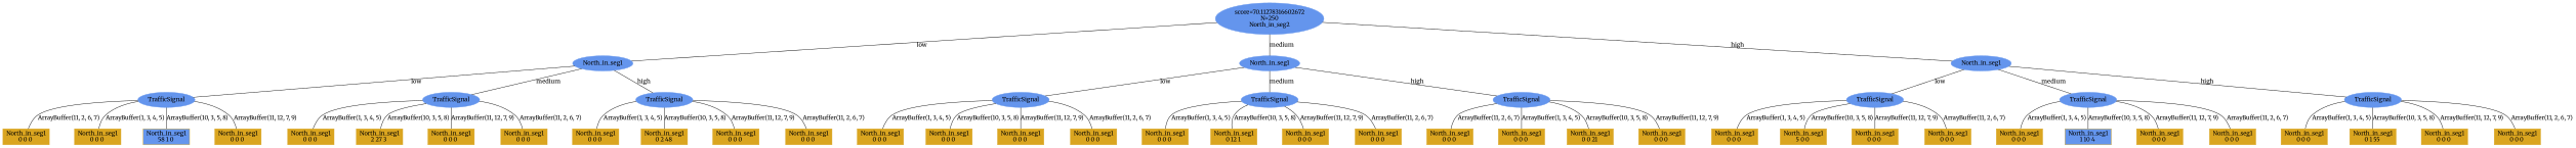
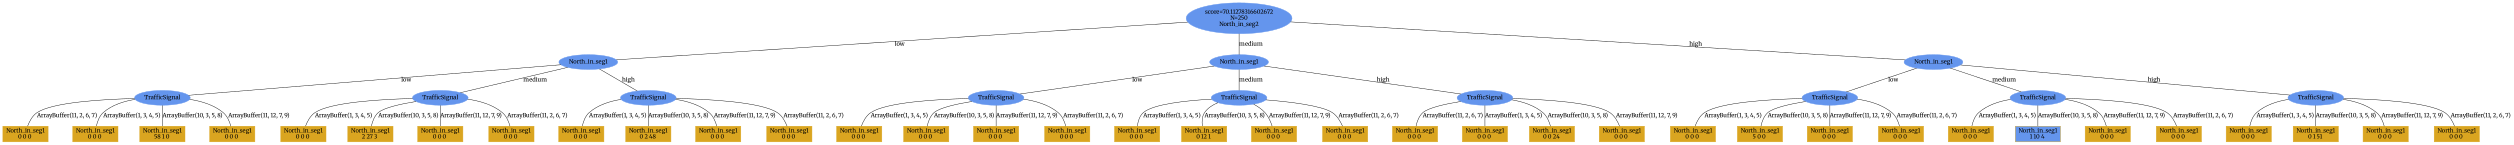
  digraph {
    fontname=Merriweather
    node [color=goldenrod fontname=Merriweather shape=box style=filled]
    edge [dir=none fontname=Merriweather]
    n1 [color=cornflowerblue label="score=70.11278316602672\nN=250\nNorth_in_seg2" shape=ellipse]
    n2 [color=cornflowerblue label=North_in_seg1 shape=ellipse]
    n3 [color=cornflowerblue label=North_in_seg1 shape=ellipse]
    n4 [color=cornflowerblue label=North_in_seg1 shape=ellipse]
    n5 [color=cornflowerblue label=TrafficSignal shape=ellipse]
    n6 [color=cornflowerblue label=TrafficSignal shape=ellipse]
    n7 [label="North_in_seg1\n0 0 0 "]
    n8 [color=cornflowerblue label=TrafficSignal shape=ellipse]
    n9 [color=cornflowerblue label=TrafficSignal shape=ellipse]
    n10 [color=cornflowerblue label=TrafficSignal shape=ellipse]
    n11 [color=cornflowerblue label=TrafficSignal shape=ellipse]
    n12 [color=cornflowerblue label=TrafficSignal shape=ellipse]
    n13 [color=cornflowerblue label=TrafficSignal shape=ellipse]
    n14 [color=cornflowerblue label=TrafficSignal shape=ellipse]
    n15 [label="North_in_seg1\n0 0 0 "]
-   n16 [label="North_in_seg1\n58 1 0 " fillcolor=cornflowerblue]
+   n16 [label="North_in_seg1\n58 1 0 "]
    n17 [label="North_in_seg1\n0 0 0 "]
    n18 [label="North_in_seg1\n0 0 0 "]
    n19 [label="North_in_seg1\n2 27 3 "]
    n20 [label="North_in_seg1\n0 0 0 "]
    n21 [label="North_in_seg1\n0 0 0 "]
    n22 [label="North_in_seg1\n0 0 0 "]
    n23 [label="North_in_seg1\n0 2 48 "]
    n24 [label="North_in_seg1\n0 0 0 "]
    n25 [label="North_in_seg1\n0 0 0 "]
    n26 [label="North_in_seg1\n0 0 0 "]
    n27 [label="North_in_seg1\n0 0 0 "]
    n28 [label="North_in_seg1\n0 0 0 "]
    n29 [label="North_in_seg1\n0 0 0 "]
    n30 [label="North_in_seg1\n0 0 0 "]
    n31 [label="North_in_seg1\n0 0 0 "]
    n32 [label="North_in_seg1\n0 12 1 "]
    n33 [label="North_in_seg1\n0 0 0 "]
    n34 [label="North_in_seg1\n0 0 0 "]
    n35 [label="North_in_seg1\n0 0 0 "]
-   n36 [label="North_in_seg1\n0 0 21 "]
+   n36 [label="North_in_seg1\n0 0 24 "]
    n37 [label="North_in_seg1\n0 0 0 "]
    n38 [label="North_in_seg1\n0 0 0 "]
    n39 [label="North_in_seg1\n5 0 0 "]
    n40 [label="North_in_seg1\n0 0 0 "]
    n41 [label="North_in_seg1\n0 0 0 "]
    n42 [label="North_in_seg1\n0 0 0 "]
    n43 [fillcolor=cornflowerblue label="North_in_seg1\n1 10 4 "]
    n44 [label="North_in_seg1\n0 0 0 "]
    n45 [label="North_in_seg1\n0 0 0 "]
    n46 [label="North_in_seg1\n0 0 0 "]
-   n47 [label="North_in_seg1\n0 1 55 "]
+   n47 [label="North_in_seg1\n0 1 51 "]
    n48 [label="North_in_seg1\n0 0 0 "]
    n49 [label="North_in_seg1\n0 0 0 "]
    subgraph sub_1 {
      rank=same
      n1
    }
    subgraph sub_2 {
      rank=same
      n2
    }
    subgraph sub_3 {
      rank=same
      n3
    }
    subgraph sub_4 {
      rank=same
      n4
    }
    subgraph sub_5 {
      rank=same
      n5
    }
    subgraph sub_6 {
      rank=same
      n6
    }
    subgraph sub_7 {
      rank=same
      n7
    }
    subgraph sub_8 {
      rank=same
      n8
    }
    subgraph sub_9 {
      rank=same
      n9
    }
    subgraph sub_10 {
      rank=same
      n10
    }
    subgraph sub_11 {
      rank=same
      n11
    }
    subgraph sub_12 {
      rank=same
      n12
    }
    subgraph sub_13 {
      rank=same
      n13
    }
    subgraph sub_14 {
      rank=same
      n14
    }
    subgraph sub_15 {
      rank=same
      n15
    }
    subgraph sub_16 {
      rank=same
      n16
    }
    subgraph sub_17 {
      rank=same
      n17
    }
    subgraph sub_18 {
      rank=same
      n18
    }
    subgraph sub_19 {
      rank=same
      n19
    }
    subgraph sub_20 {
      rank=same
      n20
    }
    subgraph sub_21 {
      rank=same
      n21
    }
    subgraph sub_22 {
      rank=same
      n22
    }
    subgraph sub_23 {
      rank=same
      n23
    }
    subgraph sub_24 {
      rank=same
      n24
    }
    subgraph sub_25 {
      rank=same
      n25
    }
    subgraph sub_26 {
      rank=same
      n26
    }
    subgraph sub_27 {
      rank=same
      n27
    }
    subgraph sub_28 {
      rank=same
      n28
    }
    subgraph sub_29 {
      rank=same
      n29
    }
    subgraph sub_30 {
      rank=same
      n30
    }
    subgraph sub_31 {
      rank=same
      n31
    }
    subgraph sub_32 {
      rank=same
      n32
    }
    subgraph sub_33 {
      rank=same
      n33
    }
    subgraph sub_34 {
      rank=same
      n34
    }
    subgraph sub_35 {
      rank=same
      n35
    }
    subgraph sub_36 {
      rank=same
      n36
    }
    subgraph sub_37 {
      rank=same
      n37
    }
    subgraph sub_38 {
      rank=same
      n38
    }
    subgraph sub_39 {
      rank=same
      n39
    }
    subgraph sub_40 {
      rank=same
      n40
    }
    subgraph sub_41 {
      rank=same
      n41
    }
    subgraph sub_42 {
      rank=same
      n42
    }
    subgraph sub_43 {
      rank=same
      n43
    }
    subgraph sub_44 {
      rank=same
      n44
    }
    subgraph sub_45 {
      rank=same
      n45
    }
    subgraph sub_46 {
      rank=same
      n46
    }
    subgraph sub_47 {
      rank=same
      n47
    }
    subgraph sub_48 {
      rank=same
      n48
    }
    subgraph sub_49 {
      rank=same
      n49
    }
    n1 -> n2 [label=low]
    n1 -> n3 [label=medium]
    n1 -> n4 [label=high]
    n2 -> n5 [label=low]
    n2 -> n6 [label=medium]
    n2 -> n8 [label=high]
    n3 -> n9 [label=low]
    n3 -> n10 [label=medium]
    n3 -> n11 [label=high]
    n4 -> n12 [label=low]
    n4 -> n13 [label=medium]
    n4 -> n14 [label=high]
    n5 -> n7 [label="ArrayBuffer(11, 2, 6, 7)"]
    n5 -> n15 [label="ArrayBuffer(1, 3, 4, 5)"]
    n5 -> n16 [label="ArrayBuffer(10, 3, 5, 8)"]
    n5 -> n17 [label="ArrayBuffer(11, 12, 7, 9)"]
    n6 -> n18 [label="ArrayBuffer(1, 3, 4, 5)"]
    n6 -> n19 [label="ArrayBuffer(10, 3, 5, 8)"]
    n6 -> n20 [label="ArrayBuffer(11, 12, 7, 9)"]
    n6 -> n21 [label="ArrayBuffer(11, 2, 6, 7)"]
    n8 -> n22 [label="ArrayBuffer(1, 3, 4, 5)"]
    n8 -> n23 [label="ArrayBuffer(10, 3, 5, 8)"]
    n8 -> n24 [label="ArrayBuffer(11, 12, 7, 9)"]
    n8 -> n25 [label="ArrayBuffer(11, 2, 6, 7)"]
    n9 -> n26 [label="ArrayBuffer(1, 3, 4, 5)"]
    n9 -> n27 [label="ArrayBuffer(10, 3, 5, 8)"]
    n9 -> n28 [label="ArrayBuffer(11, 12, 7, 9)"]
    n9 -> n30 [label="ArrayBuffer(11, 2, 6, 7)"]
    n10 -> n31 [label="ArrayBuffer(1, 3, 4, 5)"]
    n10 -> n32 [label="ArrayBuffer(10, 3, 5, 8)"]
    n10 -> n33 [label="ArrayBuffer(11, 12, 7, 9)"]
    n10 -> n34 [label="ArrayBuffer(11, 2, 6, 7)"]
    n11 -> n29 [label="ArrayBuffer(11, 2, 6, 7)"]
    n11 -> n35 [label="ArrayBuffer(1, 3, 4, 5)"]
    n11 -> n36 [label="ArrayBuffer(10, 3, 5, 8)"]
    n11 -> n37 [label="ArrayBuffer(11, 12, 7, 9)"]
    n12 -> n38 [label="ArrayBuffer(1, 3, 4, 5)"]
    n12 -> n39 [label="ArrayBuffer(10, 3, 5, 8)"]
    n12 -> n40 [label="ArrayBuffer(11, 12, 7, 9)"]
    n12 -> n41 [label="ArrayBuffer(11, 2, 6, 7)"]
    n13 -> n42 [label="ArrayBuffer(1, 3, 4, 5)"]
    n13 -> n43 [label="ArrayBuffer(10, 3, 5, 8)"]
    n13 -> n44 [label="ArrayBuffer(11, 12, 7, 9)"]
    n13 -> n45 [label="ArrayBuffer(11, 2, 6, 7)"]
    n14 -> n46 [label="ArrayBuffer(1, 3, 4, 5)"]
    n14 -> n47 [label="ArrayBuffer(10, 3, 5, 8)"]
    n14 -> n48 [label="ArrayBuffer(11, 12, 7, 9)"]
    n14 -> n49 [label="ArrayBuffer(11, 2, 6, 7)"]
  }
